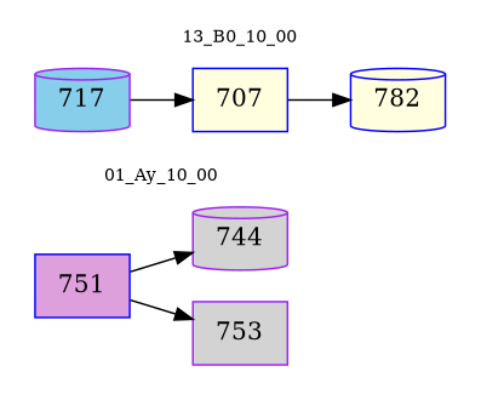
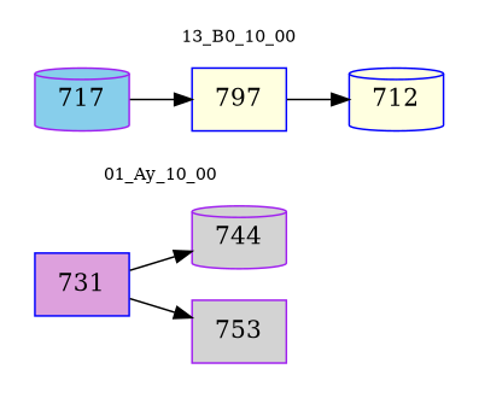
  digraph {
    rankdir=LR
    node [color=purple fillcolor=lightgrey shape=box style=filled]
    edge [color=black]
    n1 [label=753]
-   n2 [color=blue fillcolor=plum label=751]
+   n2 [color=blue fillcolor=plum label=731]
    n3 [label=744 shape=cylinder]
    n4 [fillcolor=skyblue label=717 shape=cylinder]
-   n5 [color=blue fillcolor=lightyellow label=707]
-   n6 [color=blue fillcolor=lightyellow label=782 shape=cylinder]
+   n5 [color=blue fillcolor=lightyellow label=797]
+   n6 [color=blue fillcolor=lightyellow label=712 shape=cylinder]
    subgraph cluster_1 {
      color=white
      fontsize=10
      label="01_Ay_10_00"
      n1
      n2
      n3
    }
    subgraph cluster_2 {
      color=white
      fontsize=10
      label="13_B0_10_00"
      n4
      n5
      n6
    }
    n2 -> n1
    n2 -> n3
    n4 -> n5
    n5 -> n6
  }
